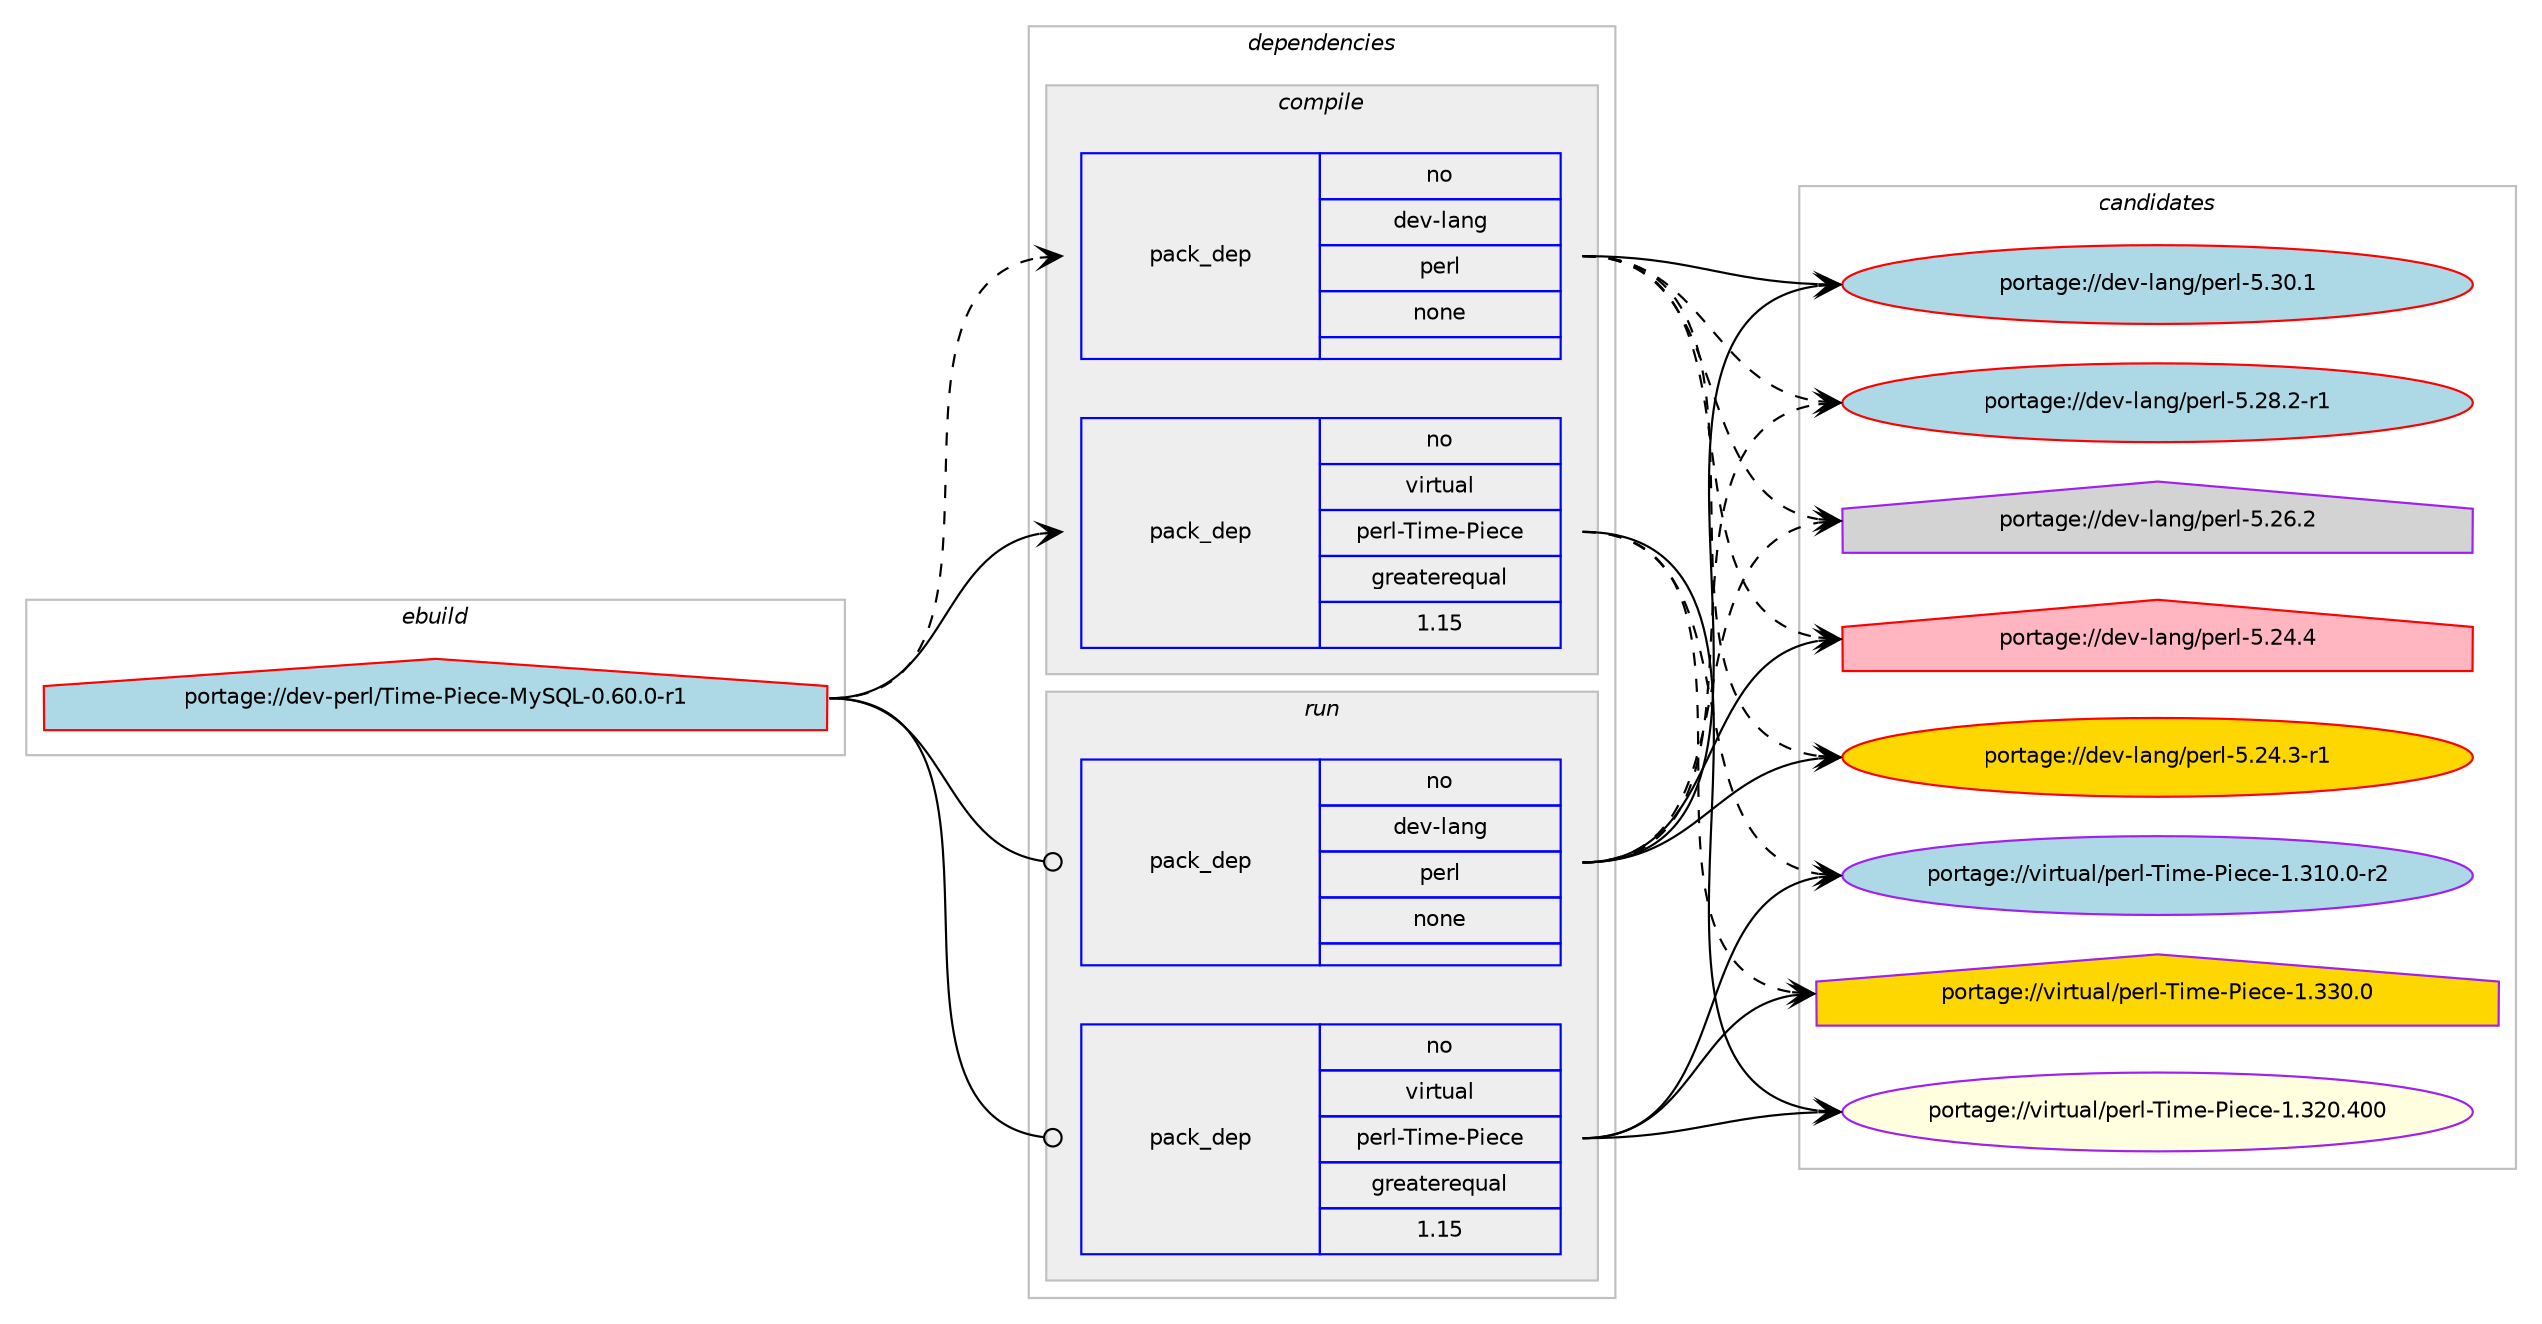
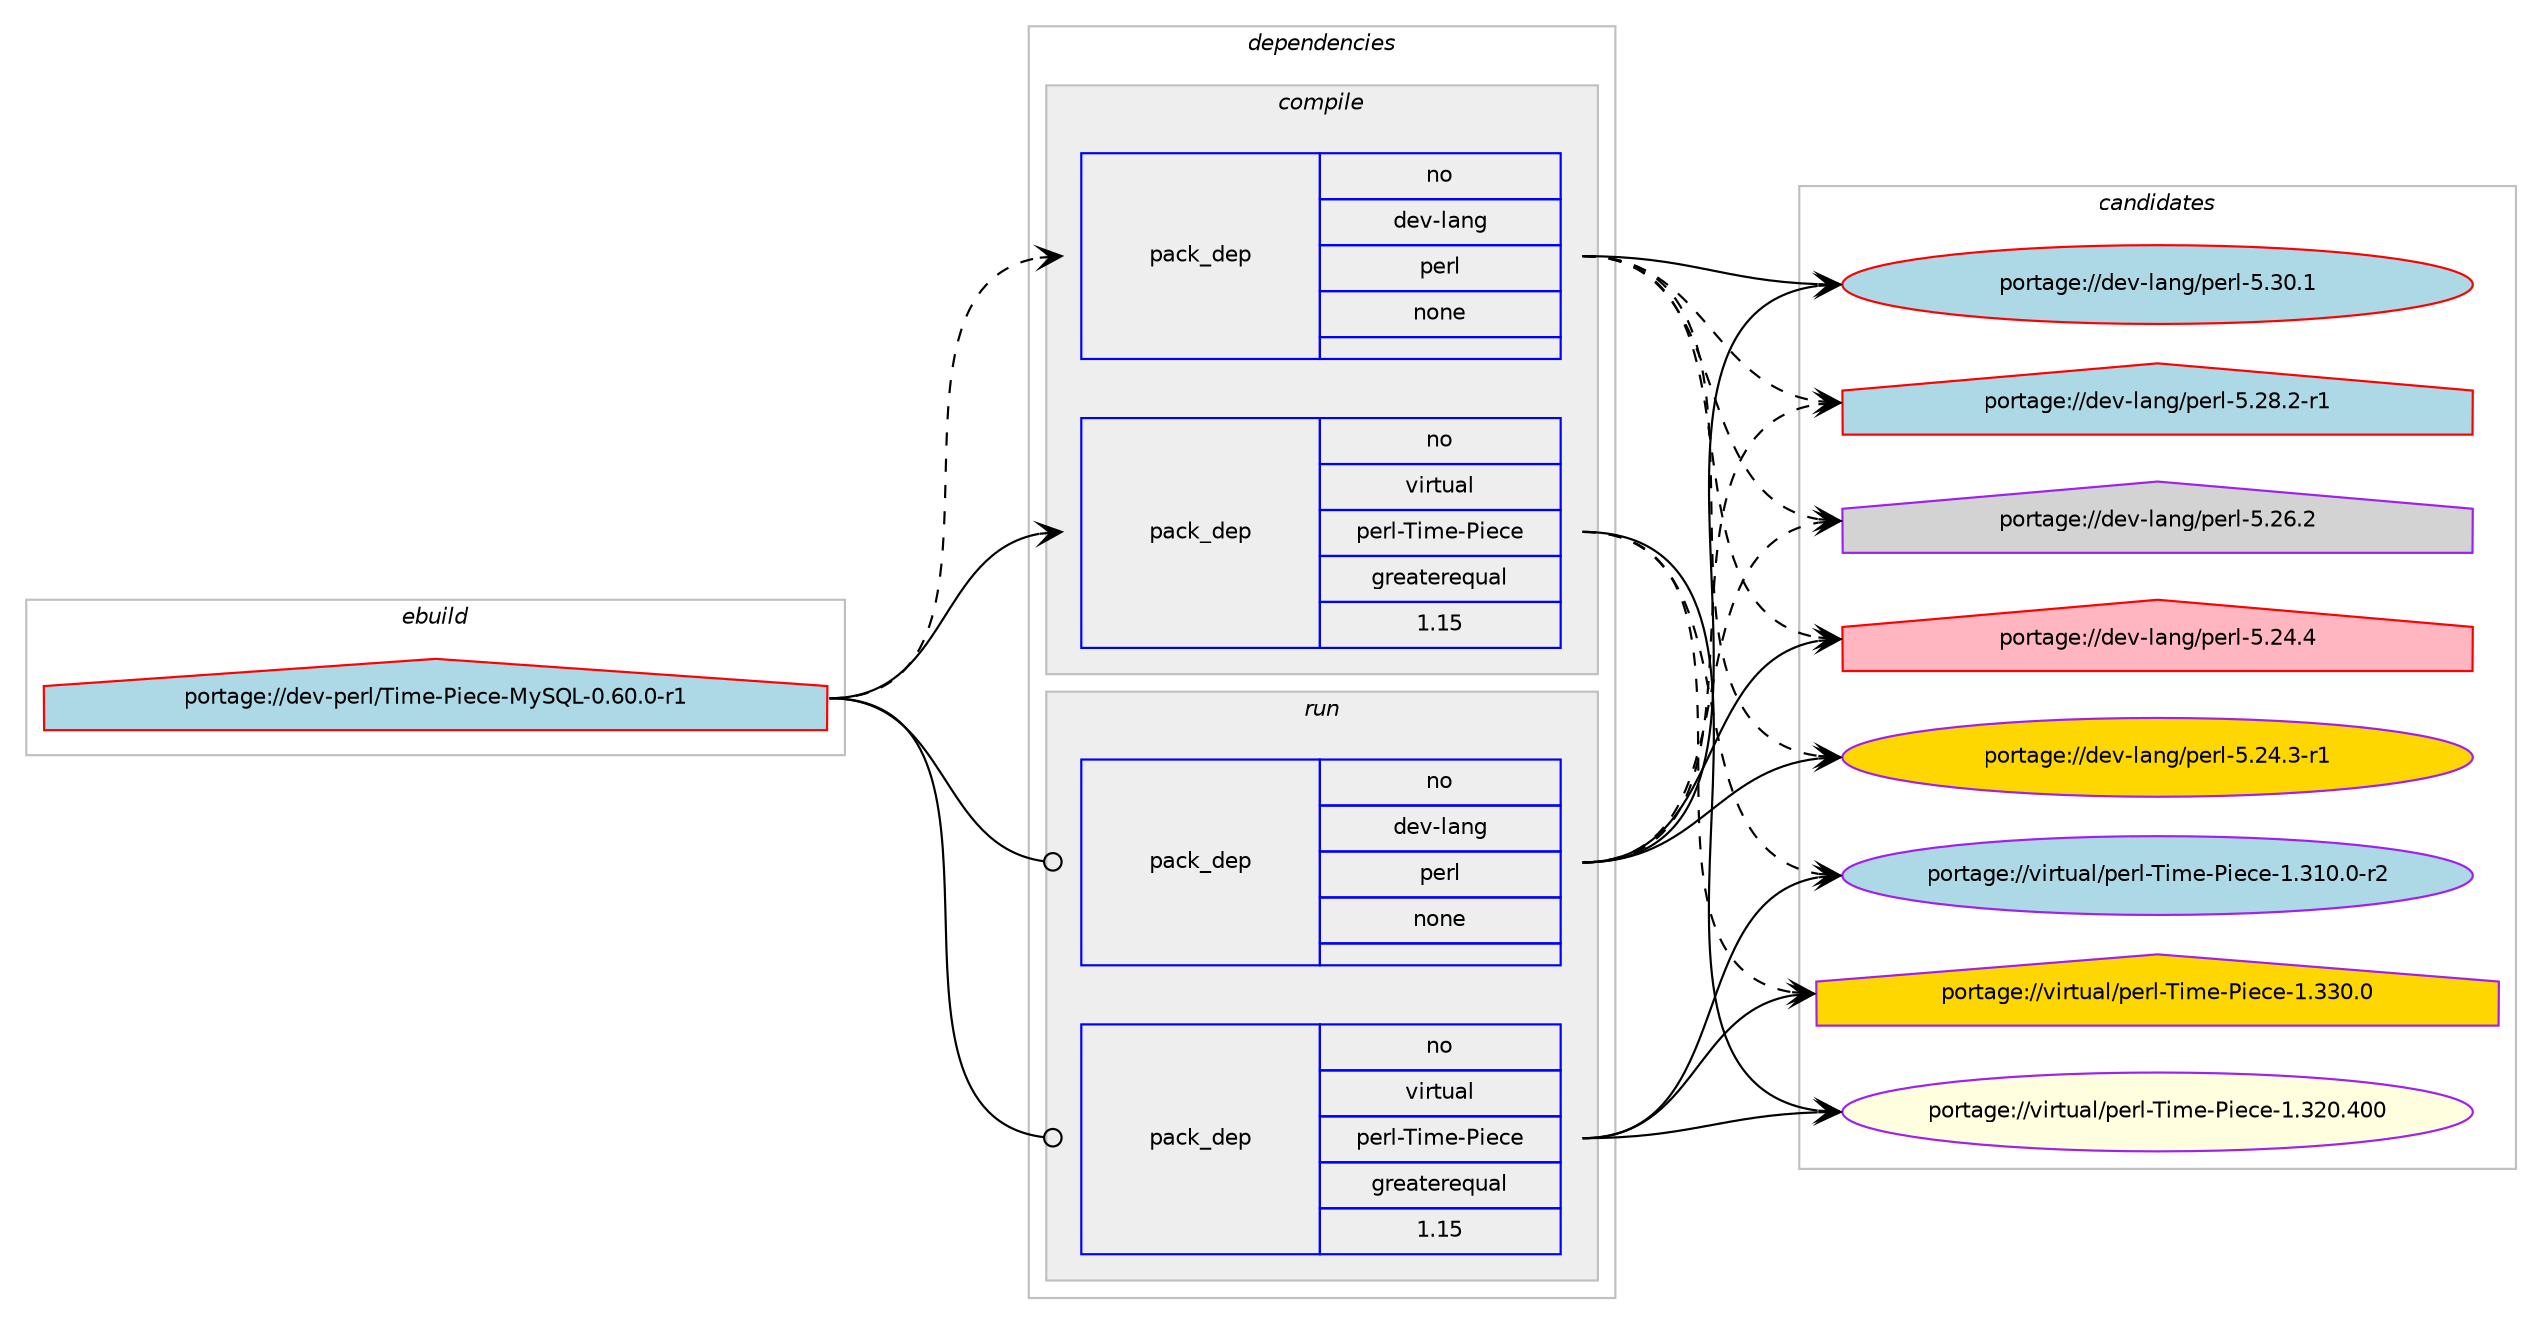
  digraph {
    compound=true
    concentrate=true
    fontname=Helvetica
    fontsize=10
    newrank=true
    rankdir=LR
    ranksep=1.5
    node [color=purple fontname=Helvetica fontsize=10 shape=house style=filled]
    edge [arrowhead=vee headport=w style=solid tailport=e weight=100]
    n1 [color=red fillcolor=lightblue label="portage://dev-perl/Time-Piece-MySQL-0.60.0-r1" width=4]
    n2 [color=blue label=<<TABLE BORDER="0" CELLBORDER="1" CELLSPACING="0" CELLPADDING="4" WIDTH="220"><TR><TD ROWSPAN="6" CELLPADDING="30">pack_dep</TD></TR><TR><TD WIDTH="110">no</TD></TR><TR><TD>dev-lang</TD></TR><TR><TD>perl</TD></TR><TR><TD>none</TD></TR><TR><TD></TD></TR></TABLE>> shape=none style=""]
    n3 [color=blue label=<<TABLE BORDER="0" CELLBORDER="1" CELLSPACING="0" CELLPADDING="4" WIDTH="220"><TR><TD ROWSPAN="6" CELLPADDING="30">pack_dep</TD></TR><TR><TD WIDTH="110">no</TD></TR><TR><TD>virtual</TD></TR><TR><TD>perl-Time-Piece</TD></TR><TR><TD>greaterequal</TD></TR><TR><TD>1.15</TD></TR></TABLE>> shape=none style=""]
    n4 [color=blue label=<<TABLE BORDER="0" CELLBORDER="1" CELLSPACING="0" CELLPADDING="4" WIDTH="220"><TR><TD ROWSPAN="6" CELLPADDING="30">pack_dep</TD></TR><TR><TD WIDTH="110">no</TD></TR><TR><TD>dev-lang</TD></TR><TR><TD>perl</TD></TR><TR><TD>none</TD></TR><TR><TD></TD></TR></TABLE>> shape=none style=""]
    n5 [color=blue label=<<TABLE BORDER="0" CELLBORDER="1" CELLSPACING="0" CELLPADDING="4" WIDTH="220"><TR><TD ROWSPAN="6" CELLPADDING="30">pack_dep</TD></TR><TR><TD WIDTH="110">no</TD></TR><TR><TD>virtual</TD></TR><TR><TD>perl-Time-Piece</TD></TR><TR><TD>greaterequal</TD></TR><TR><TD>1.15</TD></TR></TABLE>> shape=none style=""]
    n6 [color=red fillcolor=lightblue label="portage://dev-lang/perl-5.30.1" shape=ellipse width=4]
-   n7 [color=red fillcolor=lightblue label="portage://dev-lang/perl-5.28.2-r1" shape=ellipse width=4]
+   n7 [color=red fillcolor=lightblue label="portage://dev-lang/perl-5.28.2-r1" width=4]
    n8 [fillcolor=lightgrey label="portage://dev-lang/perl-5.26.2" width=4]
    n9 [color=red fillcolor=lightpink label="portage://dev-lang/perl-5.24.4" width=4]
-   n10 [color=red fillcolor=gold label="portage://dev-lang/perl-5.24.3-r1" shape=ellipse width=4]
+   n10 [fillcolor=gold label="portage://dev-lang/perl-5.24.3-r1" shape=ellipse width=4]
    n11 [fillcolor=gold label="portage://virtual/perl-Time-Piece-1.330.0" width=4]
    n12 [fillcolor=lightyellow label="portage://virtual/perl-Time-Piece-1.320.400" shape=ellipse width=4]
    n13 [fillcolor=lightblue label="portage://virtual/perl-Time-Piece-1.310.0-r2" shape=ellipse width=4]
    subgraph cluster_1 {
      color=gray
      label=<<i>dependencies</i>>
      subgraph cluster_2 {
        color=gray
        fillcolor="#eeeeee"
        label=<<i>compile</i>>
        style=filled
        subgraph sub_3 {
          color=gray
          fillcolor="#eeeeee"
          label=<<i>compile</i>>
          style=filled
          n2
        }
        subgraph sub_4 {
          color=gray
          fillcolor="#eeeeee"
          label=<<i>compile</i>>
          style=filled
          n3
        }
      }
      subgraph cluster_5 {
        color=gray
        fillcolor="#eeeeee"
        label=<<i>compile and run</i>>
        style=filled
      }
      subgraph cluster_6 {
        color=gray
        fillcolor="#eeeeee"
        label=<<i>run</i>>
        style=filled
        subgraph sub_7 {
          color=gray
          fillcolor="#eeeeee"
          label=<<i>run</i>>
          style=filled
          n4
        }
        subgraph sub_8 {
          color=gray
          fillcolor="#eeeeee"
          label=<<i>run</i>>
          style=filled
          n5
        }
      }
    }
    subgraph cluster_9 {
      color=gray
      label=<<i>ebuild</i>>
      n1
    }
    subgraph cluster_10 {
      color=gray
      label=<<i>candidates</i>>
      rank=same
      subgraph sub_11 {
        color=black
        label=<<i>candidates</i>>
        nodesep=1
        rank=same
        n6
        n7
        n8
        n9
        n10
      }
      subgraph sub_12 {
        color=black
        label=<<i>candidates</i>>
        nodesep=1
        rank=same
        n11
        n12
        n13
      }
      subgraph sub_13 {
        color=black
        label=<<i>candidates</i>>
        nodesep=1
        rank=same
        n6
        n7
        n8
        n9
        n10
      }
      subgraph sub_14 {
        color=black
        label=<<i>candidates</i>>
        nodesep=1
        rank=same
        n11
        n12
        n13
      }
    }
    n1 -> n2 [style=dashed weight=20]
    n1 -> n3 [weight=20]
    n1 -> n4 [arrowhead=odot weight=20]
    n1 -> n5 [arrowhead=odot weight=20]
    n2 -> n6
    n2 -> n7 [style=dashed]
    n2 -> n8 [style=dashed]
    n2 -> n9 [style=dashed]
    n2 -> n10 [style=dashed]
    n3 -> n11 [style=dashed]
    n3 -> n12
    n3 -> n13 [style=dashed]
    n4 -> n6
    n4 -> n7 [style=dashed]
    n4 -> n8 [style=dashed]
    n4 -> n9
    n4 -> n10
    n5 -> n11
    n5 -> n12
    n5 -> n13
  }
